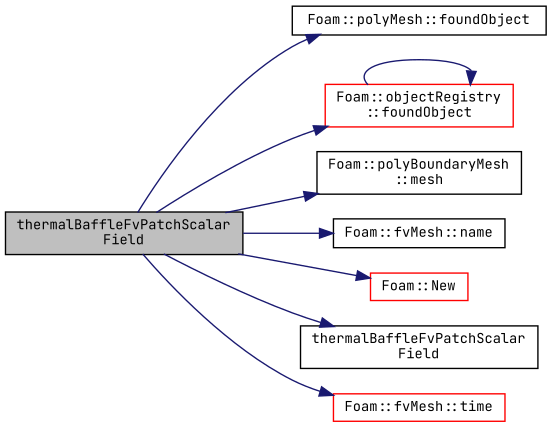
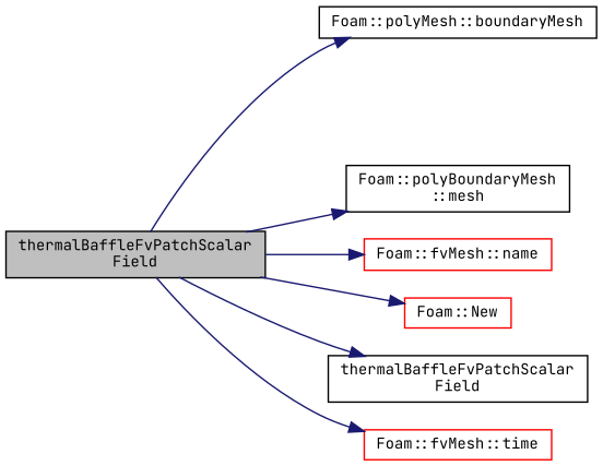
  digraph {
    fontname="JetBrains Mono"
    rankdir=LR
    node [color=black fontname="JetBrains Mono" fontsize=10 shape=record]
    edge [color=midnightblue fontname="JetBrains Mono" fontsize=10 labelfontname=Helvetica labelfontsize=10 style=solid]
    n1 [fillcolor=grey75 fontcolor=black height=0.2 label="thermalBaffleFvPatchScalar\lField" style=filled width=0.4]
-   n2 [height=0.2 label="Foam::polyMesh::foundObject" width=0.4]
-   n3 [color=red height=0.2 label="Foam::objectRegistry\l::foundObject" width=0.4]
+   n2 [height=0.2 label="Foam::polyMesh::boundaryMesh" width=0.4]
    n4 [height=0.2 label="Foam::polyBoundaryMesh\l::mesh" width=0.4]
-   n5 [height=0.2 label="Foam::fvMesh::name" width=0.4]
+   n5 [color=red height=0.2 label="Foam::fvMesh::name" width=0.4]
    n6 [color=red height=0.2 label="Foam::New" width=0.4]
    n7 [height=0.2 label="thermalBaffleFvPatchScalar\lField" width=0.4]
    n8 [color=red height=0.2 label="Foam::fvMesh::time" width=0.4]
    n1 -> n2
-   n1 -> n3
    n1 -> n4
    n1 -> n5
    n1 -> n6
    n1 -> n7
    n1 -> n8
-   n3 -> n3
  }
